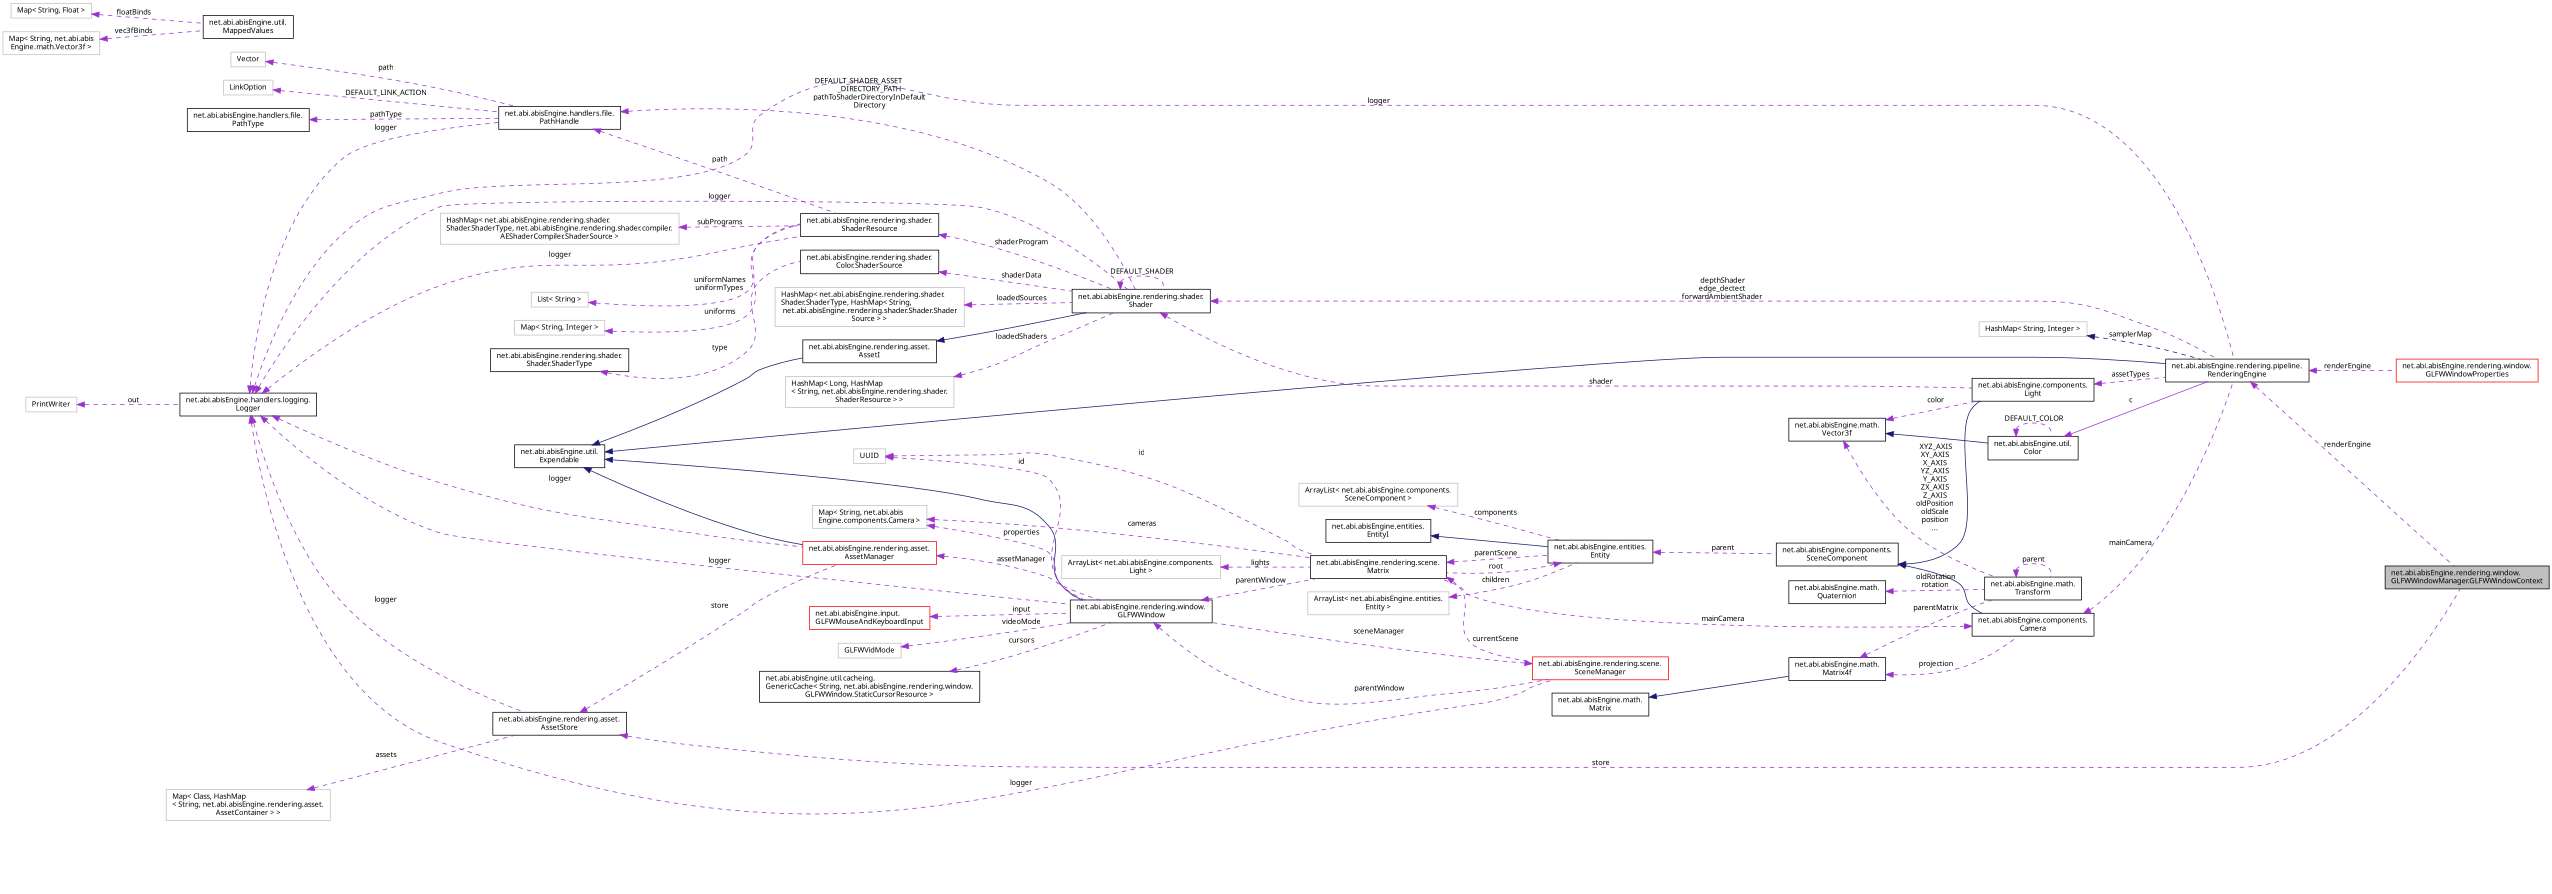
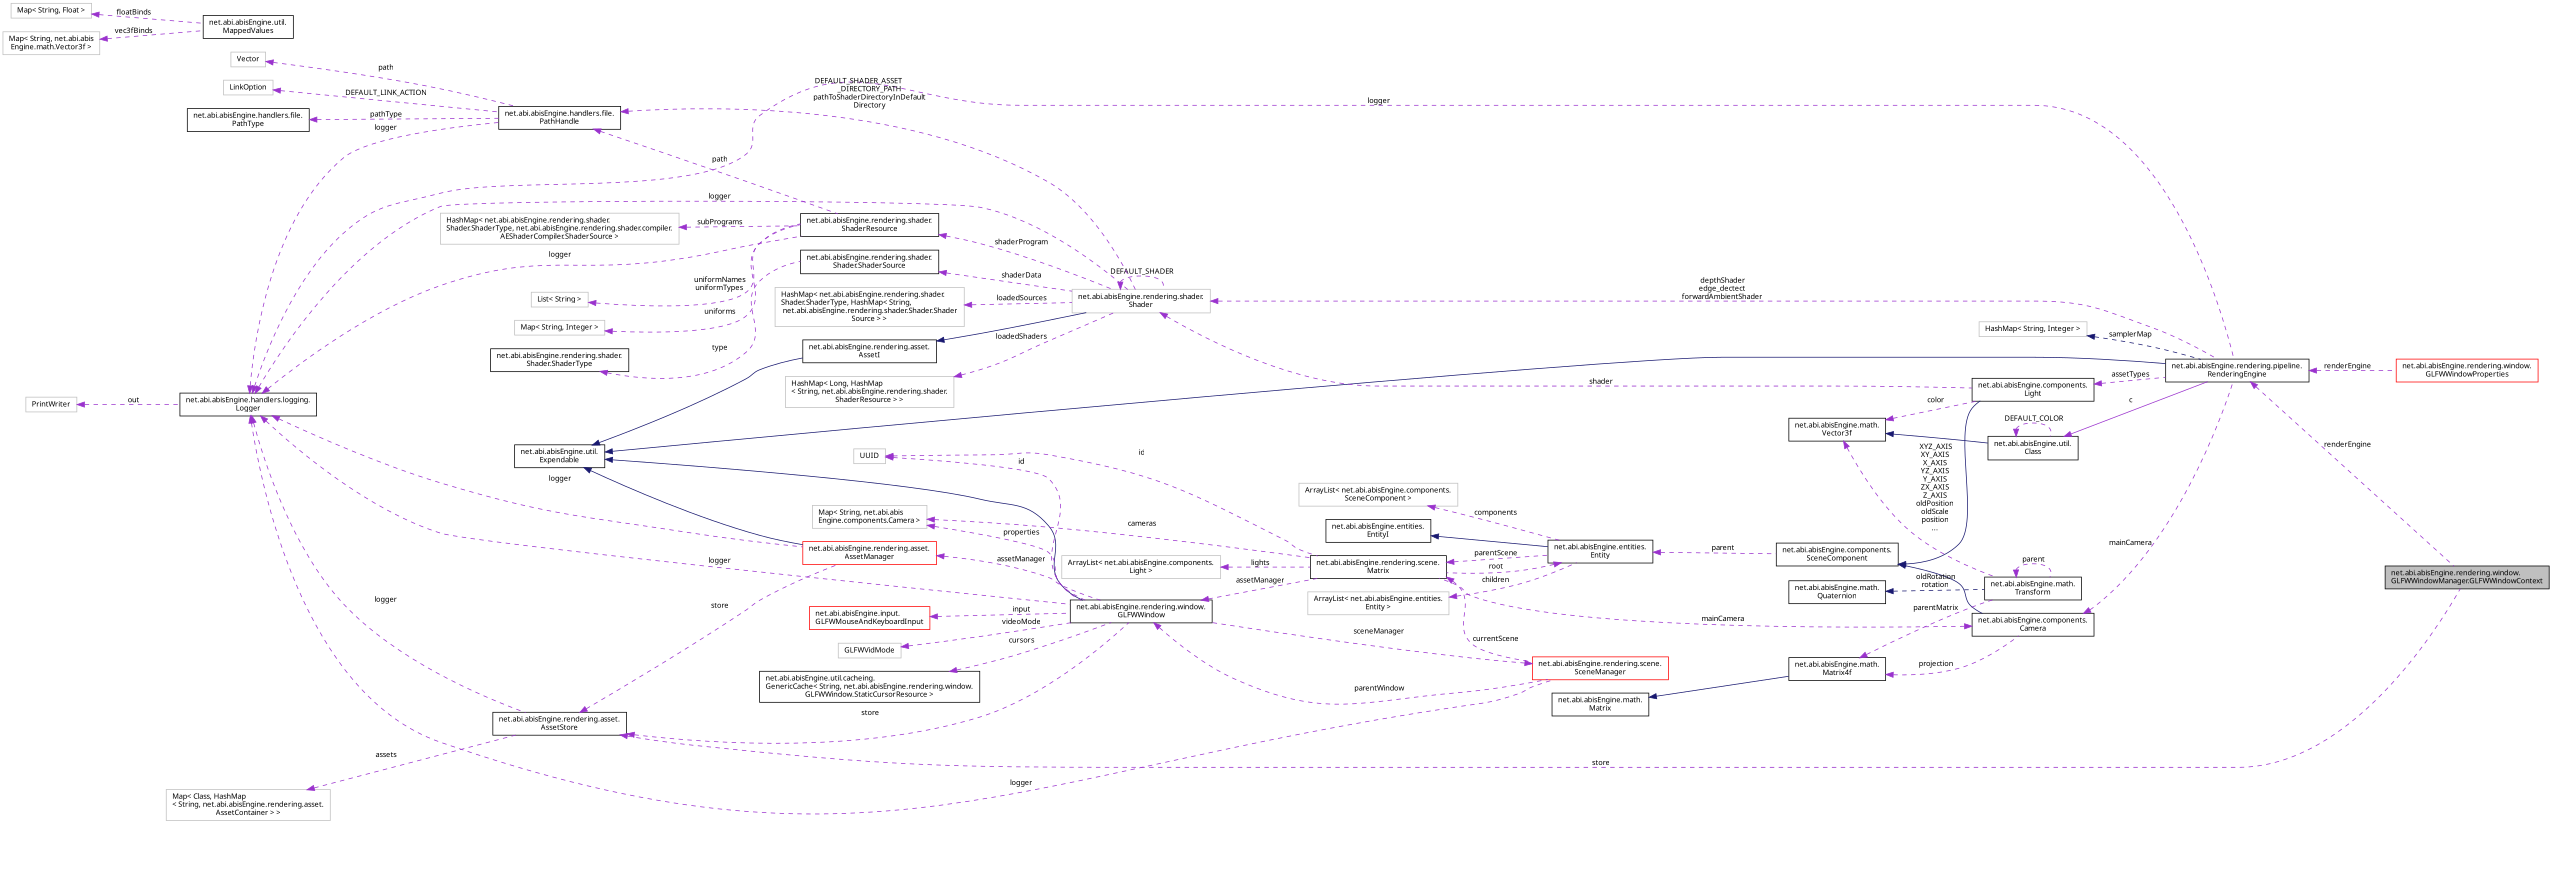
  digraph {
    fontname="Noto Sans"
    rankdir=LR
    node [color=black fillcolor=white fontname="Noto Sans" fontsize=10 shape=record style=filled]
    edge [color=darkorchid3 dir=back fontname="Noto Sans" fontsize=10 labelfontname=Helvetica labelfontsize=10 style=dashed]
    n1 [fillcolor=grey75 fontcolor=black height=0.2 label="net.abi.abisEngine.rendering.window.\lGLFWWindowManager.GLFWWindowContext" width=0.4]
    n2 [height=0.2 label="net.abi.abisEngine.rendering.pipeline.\lRenderingEngine" width=0.4]
    n3 [color=red height=0.2 label="net.abi.abisEngine.rendering.window.\lGLFWWindowProperties" width=0.4]
    n4 [height=0.2 label="net.abi.abisEngine.util.\lMappedValues" width=0.4]
    n5 [color=grey75 height=0.2 label="Map\< String, Float \>" width=0.4]
    n6 [color=grey75 height=0.2 label="Map\< String, net.abi.abis\lEngine.math.Vector3f \>" width=0.4]
    n7 [height=0.2 label="net.abi.abisEngine.util.\lExpendable" width=0.4]
    n8 [height=0.2 label="net.abi.abisEngine.rendering.window.\lGLFWWindow" width=0.4]
    n9 [color=red height=0.2 label="net.abi.abisEngine.rendering.asset.\lAssetManager" width=0.4]
    n10 [height=0.2 label="net.abi.abisEngine.rendering.asset.\lAssetI" width=0.4]
    n11 [height=0.2 label="net.abi.abisEngine.rendering.scene.\lMatrix" width=0.4]
    n12 [color=red height=0.2 label="net.abi.abisEngine.rendering.scene.\lSceneManager" width=0.4]
-   n13 [height=0.2 label="net.abi.abisEngine.rendering.shader.\lShader" width=0.4]
-   n14 [height=0.2 label="net.abi.abisEngine.util.\lColor" width=0.4]
+   n13 [color=grey75 height=0.2 label="net.abi.abisEngine.rendering.shader.\lShader" width=0.4]
+   n14 [height=0.2 label="net.abi.abisEngine.util.\lClass" width=0.4]
    n15 [height=0.2 label="net.abi.abisEngine.math.\lVector3f" width=0.4]
    n16 [height=0.2 label="net.abi.abisEngine.components.\lLight" width=0.4]
    n17 [height=0.2 label="net.abi.abisEngine.math.\lTransform" width=0.4]
    n18 [height=0.2 label="net.abi.abisEngine.components.\lSceneComponent" width=0.4]
    n19 [height=0.2 label="net.abi.abisEngine.components.\lCamera" width=0.4]
    n20 [height=0.2 label="net.abi.abisEngine.entities.\lEntity" width=0.4]
    n21 [height=0.2 label="net.abi.abisEngine.entities.\lEntityI" width=0.4]
    n22 [color=grey75 height=0.2 label="ArrayList\< net.abi.abisEngine.entities.\lEntity \>" width=0.4]
    n23 [color=grey75 height=0.2 label="ArrayList\< net.abi.abisEngine.components.\lSceneComponent \>" width=0.4]
    n24 [color=red height=0.2 label="net.abi.abisEngine.input.\lGLFWMouseAndKeyboardInput" width=0.4]
    n25 [height=0.2 label="net.abi.abisEngine.rendering.asset.\lAssetStore" width=0.4]
    n26 [color=grey75 height=0.2 label="Map\< Class, HashMap\l\< String, net.abi.abisEngine.rendering.asset.\lAssetContainer \> \>" width=0.4]
    n27 [height=0.2 label="net.abi.abisEngine.handlers.logging.\lLogger" width=0.4]
    n28 [height=0.2 label="net.abi.abisEngine.rendering.shader.\lShaderResource" width=0.4]
    n29 [height=0.2 label="net.abi.abisEngine.handlers.file.\lPathHandle" width=0.4]
    n30 [color=grey75 height=0.2 label=PrintWriter width=0.4]
    n31 [color=grey75 height=0.2 label=UUID width=0.4]
    n32 [color=grey75 height=0.2 label=GLFWVidMode width=0.4]
    n33 [height=0.2 label="net.abi.abisEngine.util.cacheing.\lGenericCache\< String, net.abi.abisEngine.rendering.window.\lGLFWWindow.StaticCursorResource \>" width=0.4]
    n34 [color=grey75 height=0.2 label="Map\< String, net.abi.abis\lEngine.components.Camera \>" width=0.4]
    n35 [color=grey75 height=0.2 label="ArrayList\< net.abi.abisEngine.components.\lLight \>" width=0.4]
    n36 [height=0.2 label="net.abi.abisEngine.math.\lMatrix4f" width=0.4]
    n37 [height=0.2 label="net.abi.abisEngine.math.\lMatrix" width=0.4]
    n38 [height=0.2 label="net.abi.abisEngine.math.\lQuaternion" width=0.4]
    n39 [color=grey75 height=0.2 label="List\< String \>" width=0.4]
    n40 [color=grey75 height=0.2 label=LinkOption width=0.4]
    n41 [height=0.2 label="net.abi.abisEngine.handlers.file.\lPathType" width=0.4]
    n42 [color=grey75 height=0.2 label=Vector width=0.4]
    n43 [color=grey75 height=0.2 label="Map\< String, Integer \>" width=0.4]
    n44 [color=grey75 height=0.2 label="HashMap\< net.abi.abisEngine.rendering.shader.\lShader.ShaderType, net.abi.abisEngine.rendering.shader.compiler.\lAEShaderCompiler.ShaderSource \>" width=0.4]
    n45 [color=grey75 height=0.2 label="HashMap\< net.abi.abisEngine.rendering.shader.\lShader.ShaderType, HashMap\< String,\l net.abi.abisEngine.rendering.shader.Shader.Shader\lSource \> \>" width=0.4]
-   n46 [height=0.2 label="net.abi.abisEngine.rendering.shader.\lColor.ShaderSource" width=0.4]
+   n46 [height=0.2 label="net.abi.abisEngine.rendering.shader.\lShader.ShaderSource" width=0.4]
    n47 [height=0.2 label="net.abi.abisEngine.rendering.shader.\lShader.ShaderType" width=0.4]
    n48 [color=grey75 height=0.2 label="HashMap\< Long, HashMap\l\< String, net.abi.abisEngine.rendering.shader.\lShaderResource \> \>" width=0.4]
    n49 [color=grey75 height=0.2 label="HashMap\< String, Integer \>" width=0.4]
    n2 -> n1 [label=" renderEngine"]
    n2 -> n3 [label=" renderEngine"]
    n5 -> n4 [label=" floatBinds"]
    n6 -> n4 [label=" vec3fBinds"]
    n7 -> n2 [color=midnightblue style=solid]
    n7 -> n8 [color=midnightblue style=solid]
    n7 -> n9 [color=midnightblue style=solid]
    n7 -> n10 [color=midnightblue style=solid]
-   n8 -> n11 [label=" parentWindow"]
+   n8 -> n11 [label=" assetManager"]
    n8 -> n12 [label=" parentWindow"]
    n9 -> n8 [label=" assetManager"]
    n10 -> n13 [color=midnightblue style=solid]
    n11 -> n12 [label=" currentScene"]
    n11 -> n20 [label=" parentScene"]
    n12 -> n8 [label=" sceneManager"]
    n13 -> n2 [label=" depthShader\nedge_dectect\nforwardAmbientShader"]
    n13 -> n13 [label=" DEFAULT_SHADER"]
    n13 -> n16 [label=" shader"]
    n14 -> n2 [label=" c" style=solid]
    n14 -> n14 [label=" DEFAULT_COLOR"]
    n15 -> n14 [color=midnightblue style=solid]
    n15 -> n16 [label=" color"]
    n15 -> n17 [label=" XYZ_AXIS\nXY_AXIS\nX_AXIS\nYZ_AXIS\nY_AXIS\nZX_AXIS\nZ_AXIS\noldPosition\noldScale\nposition\n..."]
    n16 -> n2 [label=" assetTypes"]
    n17 -> n17 [label=" parent"]
    n18 -> n16 [color=midnightblue style=solid]
    n18 -> n19 [color=midnightblue style=solid]
    n19 -> n2 [label=" mainCamera"]
    n19 -> n11 [label=" mainCamera"]
    n20 -> n11 [label=" root"]
    n20 -> n18 [label=" parent"]
    n21 -> n20 [color=midnightblue style=solid]
    n22 -> n20 [label=" children"]
    n23 -> n20 [label=" components"]
    n24 -> n8 [label=" input"]
    n25 -> n1 [label=" store"]
+   n25 -> n8 [label=" store"]
    n25 -> n9 [label=" store"]
    n26 -> n25 [label=" assets"]
    n27 -> n2 [label=" logger"]
    n27 -> n8 [label=" logger"]
    n27 -> n9 [label=" logger"]
    n27 -> n12 [label=" logger"]
    n27 -> n13 [label=" logger"]
    n27 -> n25 [label=" logger"]
    n27 -> n28 [label=" logger"]
    n27 -> n29 [label=" logger"]
    n28 -> n13 [label=" shaderProgram"]
    n29 -> n13 [label=" DEFAULT_SHADER_ASSET\l_DIRECTORY_PATH\npathToShaderDirectoryInDefault\lDirectory"]
    n29 -> n28 [label=" path"]
    n30 -> n27 [label=" out"]
    n31 -> n8 [label=" id"]
    n31 -> n11 [label=" id"]
    n32 -> n8 [label=" videoMode"]
    n33 -> n8 [label=" cursors"]
    n34 -> n8 [label=" properties"]
    n34 -> n11 [label=" cameras"]
    n35 -> n11 [label=" lights"]
    n36 -> n17 [label=" parentMatrix"]
    n36 -> n19 [label=" projection"]
    n37 -> n36 [color=midnightblue style=solid]
-   n38 -> n17 [label=" oldRotation\nrotation"]
+   n38 -> n17 [color=midnightblue label=" oldRotation\nrotation"]
    n39 -> n28 [label=" uniformNames\nuniformTypes"]
    n40 -> n29 [label=" DEFAULT_LINK_ACTION"]
    n41 -> n29 [label=" pathType"]
    n42 -> n29 [label=" path"]
    n43 -> n28 [label=" uniforms"]
    n44 -> n28 [label=" subPrograms"]
    n45 -> n13 [label=" loadedSources"]
    n46 -> n13 [label=" shaderData"]
    n47 -> n46 [label=" type"]
    n48 -> n13 [label=" loadedShaders"]
    n49 -> n2 [color=midnightblue label=" samplerMap"]
  }
